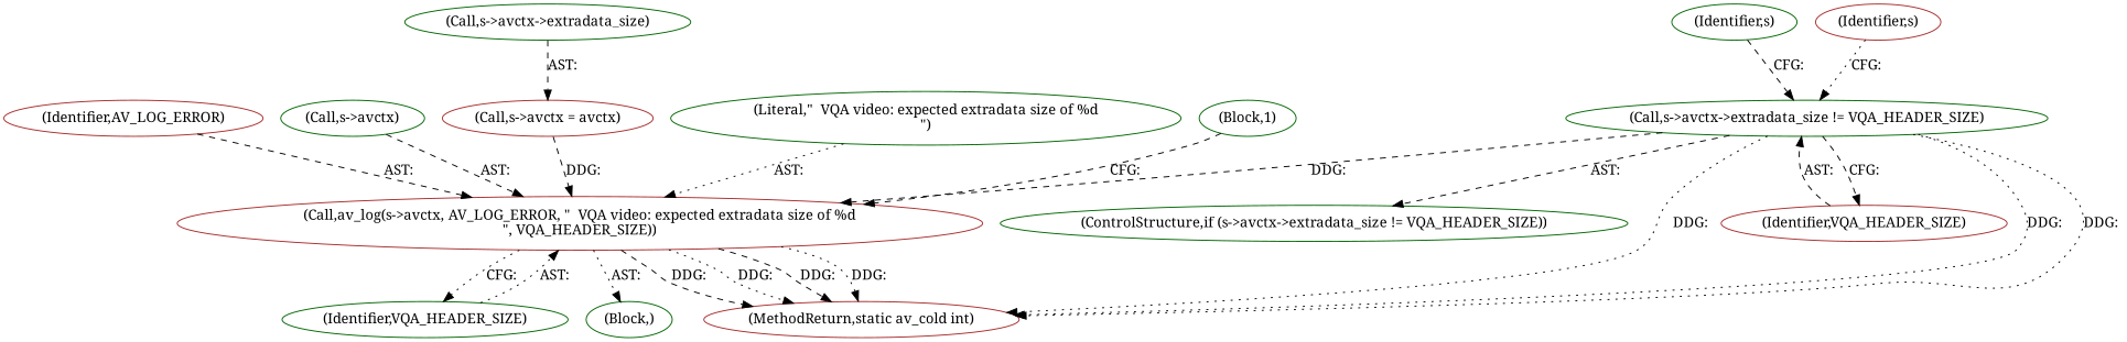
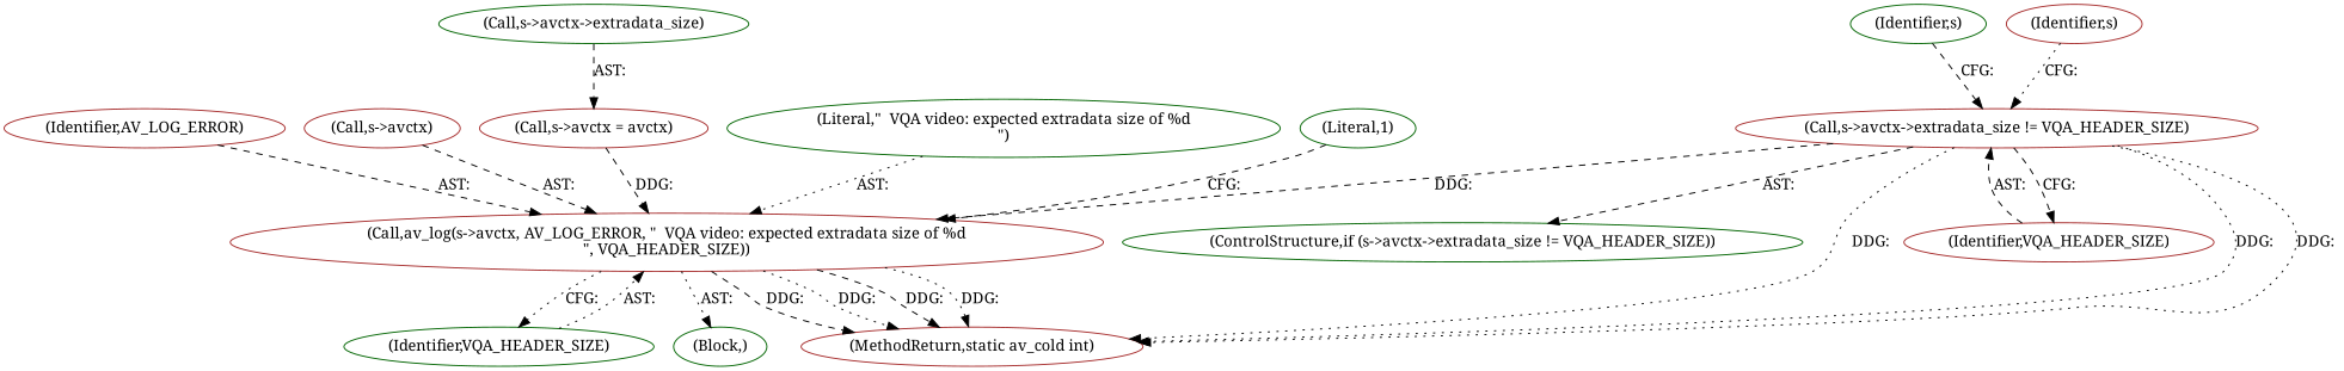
  digraph {
    fontname="Noto Serif"
    node [color=brown fontname="Noto Serif"]
    edge [fontname="Noto Serif" style=dashed]
-   n1 [color=darkgreen label="(Call,s->avctx->extradata_size != VQA_HEADER_SIZE)"]
+   n1 [label="(Call,s->avctx->extradata_size != VQA_HEADER_SIZE)"]
    n2 [label="(Call,av_log(s->avctx, AV_LOG_ERROR, \"  VQA video: expected extradata size of %d\n\", VQA_HEADER_SIZE))"]
    n3 [label="(MethodReturn,static av_cold int)"]
    n4 [label="(Identifier,VQA_HEADER_SIZE)"]
    n5 [color=darkgreen label="(ControlStructure,if (s->avctx->extradata_size != VQA_HEADER_SIZE))"]
    n6 [color=darkgreen label="(Identifier,VQA_HEADER_SIZE)"]
    n7 [color=darkgreen label="(Block,)"]
    n8 [label="(Identifier,AV_LOG_ERROR)"]
-   n9 [color=darkgreen label="(Call,s->avctx)"]
+   n9 [label="(Call,s->avctx)"]
    n10 [color=darkgreen label="(Call,s->avctx->extradata_size)"]
    n11 [label="(Call,s->avctx = avctx)"]
    n12 [color=darkgreen label="(Literal,\"  VQA video: expected extradata size of %d\n\")"]
    n13 [color=darkgreen label="(Identifier,s)"]
-   n14 [color=darkgreen label="(Block,1)"]
+   n14 [color=darkgreen label="(Literal,1)"]
    n15 [label="(Identifier,s)"]
    n1 -> n2 [label="DDG: "]
    n1 -> n3 [label="DDG: " style=dotted]
    n1 -> n3 [label="DDG: " style=dotted]
    n1 -> n3 [label="DDG: " style=dotted]
    n1 -> n4 [label="CFG: "]
    n1 -> n5 [label="AST: "]
    n2 -> n3 [label="DDG: " style=dotted]
    n2 -> n3 [label="DDG: "]
    n2 -> n3 [label="DDG: " style=dotted]
    n2 -> n3 [label="DDG: "]
    n2 -> n6 [label="CFG: " style=dotted]
    n2 -> n7 [label="AST: " style=dotted]
    n4 -> n1 [label="AST: "]
    n6 -> n2 [label="AST: " style=dotted]
    n8 -> n2 [label="AST: "]
    n9 -> n2 [label="AST: "]
    n10 -> n11 [label="AST: "]
    n11 -> n2 [label="DDG: "]
    n12 -> n2 [label="AST: " style=dotted]
    n13 -> n1 [label="CFG: "]
    n14 -> n2 [label="CFG: "]
    n15 -> n1 [label="CFG: " style=dotted]
  }
